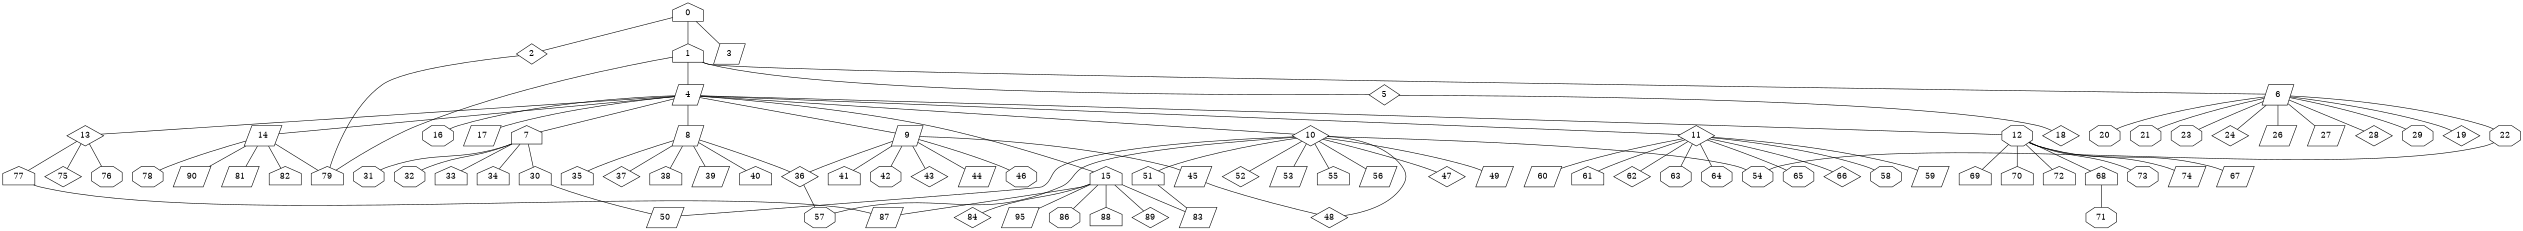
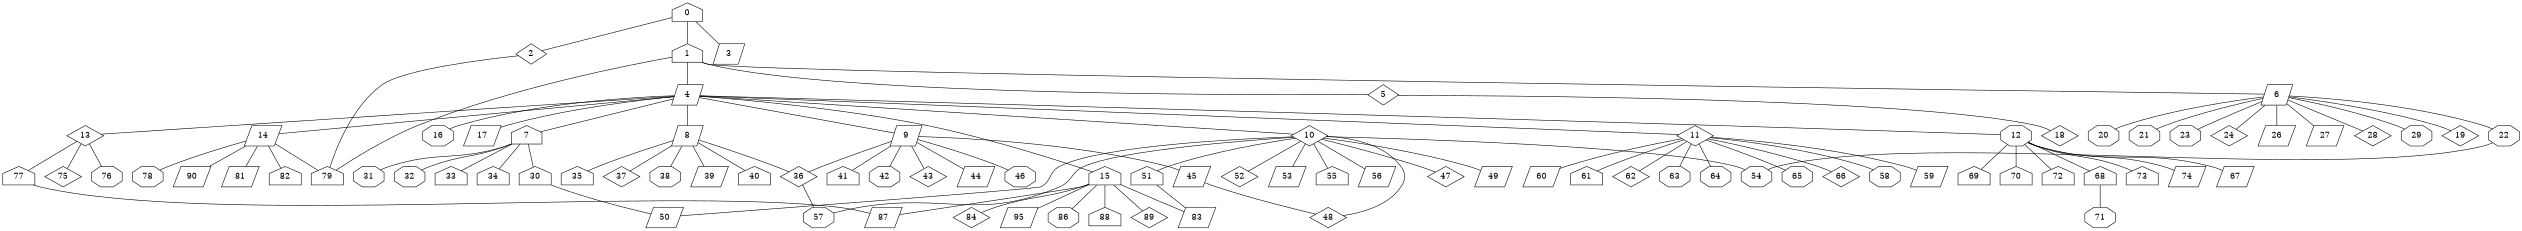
  graph {
    node [shape=parallelogram]
    0 [shape=house]
    1 [shape=house]
    2 [shape=diamond]
    3
    4
    5 [shape=diamond]
    6
    79 [shape=house]
    7 [shape=house]
    8
    9
    10 [shape=diamond]
    11 [shape=diamond]
    12 [shape=octagon]
    13 [shape=diamond]
    14
    15 [shape=house]
    16 [shape=octagon]
    17
    18 [shape=diamond]
    19 [shape=diamond]
    20 [shape=octagon]
    21 [shape=octagon]
    22 [shape=octagon]
    23 [shape=octagon]
    24 [shape=diamond]
    26
    27
    28 [shape=diamond]
    29 [shape=octagon]
    32 [shape=octagon]
    33 [shape=house]
    34 [shape=house]
    30 [shape=house]
    31 [shape=octagon]
    35 [shape=house]
    36 [shape=diamond]
    37 [shape=diamond]
-   38 [shape=house]
+   38 [shape=octagon]
    39
    40 [shape=house]
    41 [shape=house]
    42 [shape=octagon]
    43 [shape=diamond]
    44
    45
    46 [shape=octagon]
    47 [shape=diamond]
    48 [shape=diamond]
    49
    50
    51 [shape=house]
    52 [shape=diamond]
    53
    54 [shape=octagon]
    55 [shape=house]
    56
    57 [shape=octagon]
    64 [shape=octagon]
    65 [shape=octagon]
    66 [shape=diamond]
    58 [shape=octagon]
    59
    60
    61 [shape=house]
    62 [shape=diamond]
    63 [shape=octagon]
    67
    68 [shape=house]
    69 [shape=house]
    70 [shape=house]
    72 [shape=house]
-   73 [shape=octagon]
+   73 [shape=house]
    74
    76 [shape=octagon]
    75 [shape=diamond]
    77 [shape=house]
    78 [shape=octagon]
    n79 [label=90]
    81
    82 [shape=house]
    83
    84 [shape=diamond]
    n84 [label=95]
    86 [shape=octagon]
    87
    88 [shape=house]
    89 [shape=diamond]
    71 [shape=octagon]
    0 -- 1
    0 -- 2
    0 -- 3
    1 -- 4
    1 -- 5
    1 -- 6
    1 -- 79
    2 -- 79
    4 -- 7
    4 -- 8
    4 -- 9
    4 -- 10
    4 -- 11
    4 -- 12
    4 -- 13
    4 -- 14
    4 -- 15
    4 -- 16
    4 -- 17
    5 -- 18
    6 -- 19
    6 -- 20
    6 -- 21
    6 -- 22
    6 -- 23
    6 -- 24
    6 -- 26
    6 -- 27
    6 -- 28
    6 -- 29
    7 -- 32
    7 -- 33
    7 -- 34
    7 -- 30
    7 -- 31
    8 -- 35
    8 -- 36
    8 -- 37
    8 -- 38
    8 -- 39
    8 -- 40
    9 -- 36
    9 -- 41
    9 -- 42
    9 -- 43
    9 -- 44
    9 -- 45
    9 -- 46
    10 -- 47
    10 -- 48
    10 -- 49
    10 -- 50
    10 -- 51
    10 -- 52
    10 -- 53
    10 -- 54
    10 -- 55
    10 -- 56
    10 -- 57
    11 -- 64
    11 -- 65
    11 -- 66
    11 -- 58
    11 -- 59
    11 -- 60
    11 -- 61
    11 -- 62
    11 -- 63
    12 -- 67
    12 -- 68
    12 -- 69
    12 -- 70
    12 -- 72
    12 -- 73
    12 -- 74
    13 -- 76
    13 -- 75
    13 -- 77
    14 -- 79
    14 -- 78
    14 -- n79
    14 -- 81
    14 -- 82
    15 -- 83
    15 -- 84
    15 -- n84
    15 -- 86
    15 -- 87
    15 -- 88
    15 -- 89
    22 -- 54
    30 -- 50
    36 -- 57
    45 -- 48
    51 -- 83
    68 -- 71
    77 -- 87
  }
